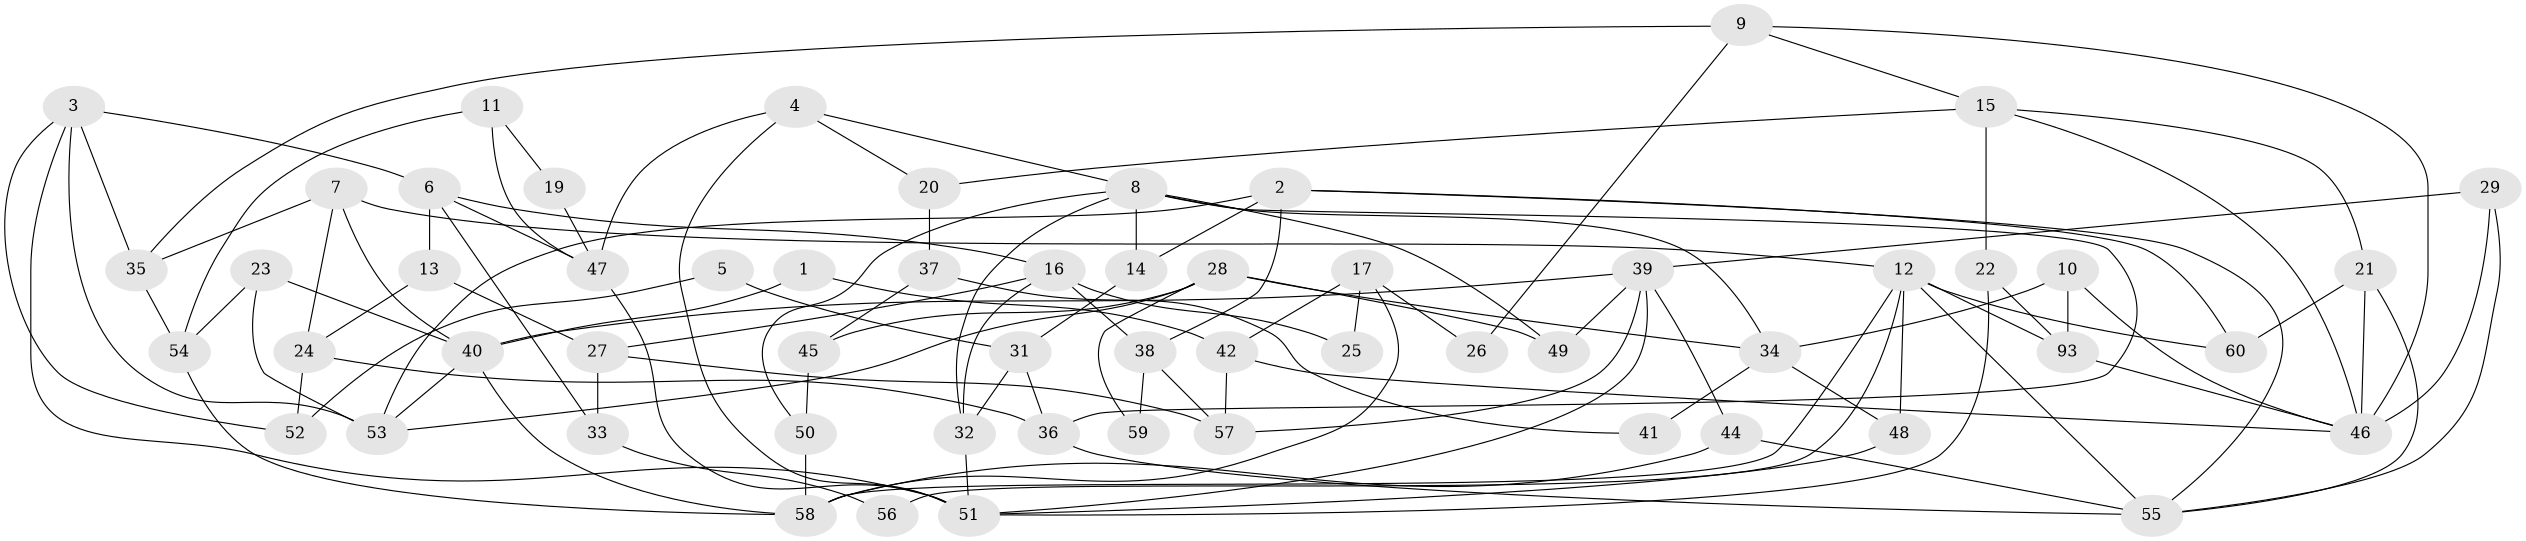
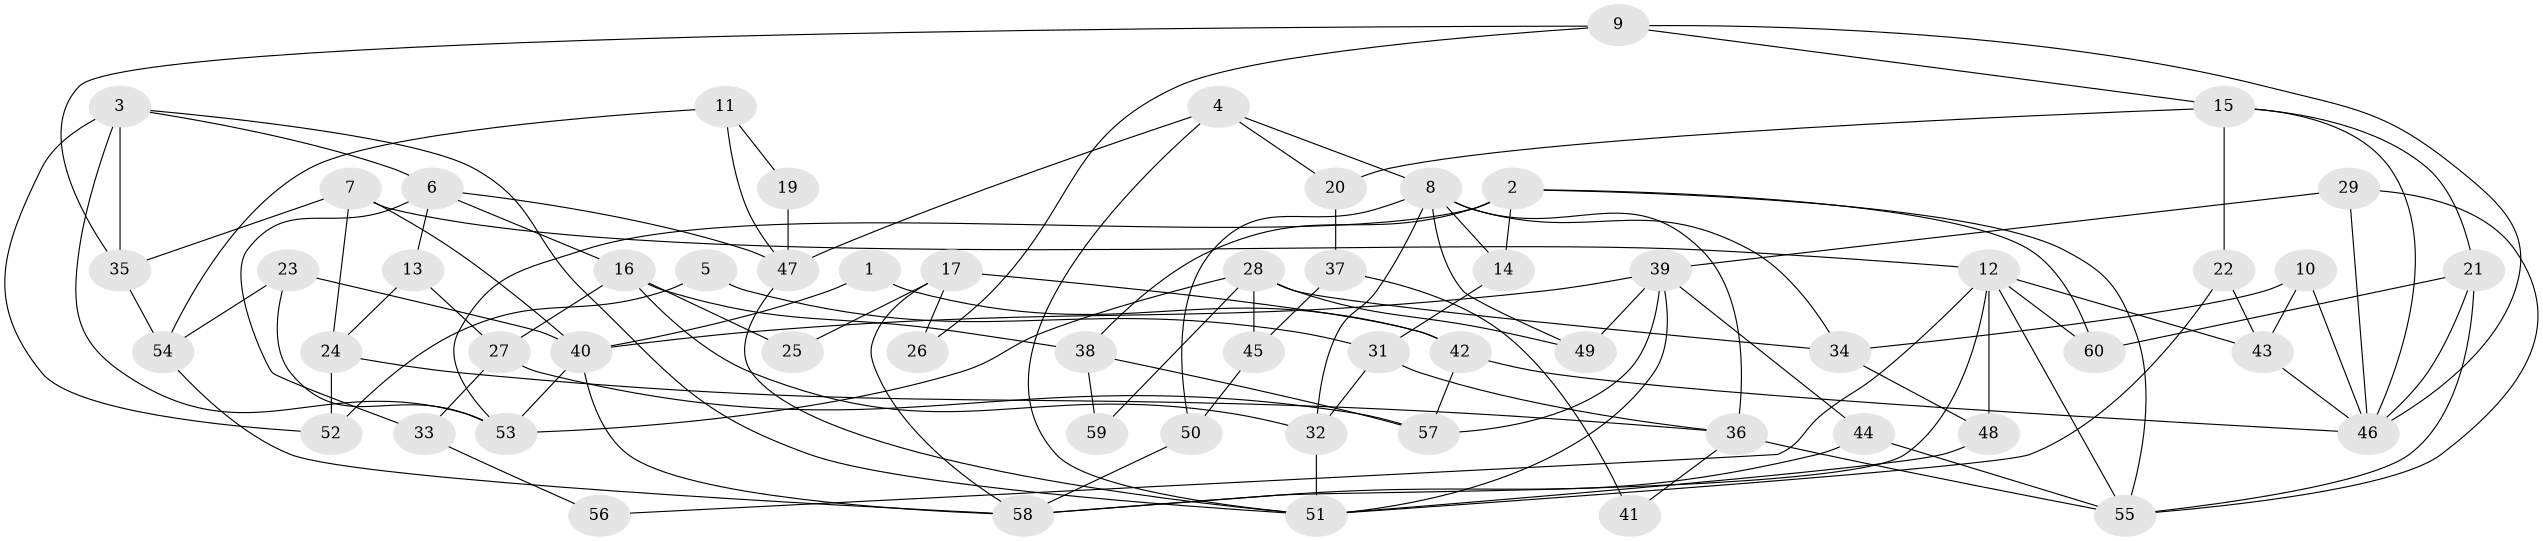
  graph {
    node [color=gray90 style=filled]
    1
    40
    42
    53
    58
    46
    57
    2
    14
    38
    55
    60
    31
    59
    3
    6
    35
    51
    52
    47
    13
    16
    33
    54
    4
    8
    20
    32
    34
    36
    49
    50
    37
    5
    24
    27
    25
    56
    7
    12
-   43 [label=93]
+   43
    48
    41
    9
    15
    26
    21
    22
    10
    11
    19
    17
    45
    23
    28
    29
    39
    44
    1 -- 40
    1 -- 42
    40 -- 53
    40 -- 58
    42 -- 46
    42 -- 57
    2 -- 53
    2 -- 14
    2 -- 38
    2 -- 55
    2 -- 60
    14 -- 31
    38 -- 57
    38 -- 59
    31 -- 32
    31 -- 36
    3 -- 53
    3 -- 6
    3 -- 35
    3 -- 51
    3 -- 52
    6 -- 47
    6 -- 13
    6 -- 16
    6 -- 33
    35 -- 54
    47 -- 51
    13 -- 24
    13 -- 27
    16 -- 38
    16 -- 32
    16 -- 27
    16 -- 25
    33 -- 56
    54 -- 58
    4 -- 51
    4 -- 47
    4 -- 8
    4 -- 20
    8 -- 14
    8 -- 32
    8 -- 34
    8 -- 36
    8 -- 49
    8 -- 50
    20 -- 37
    32 -- 51
    34 -- 48
    36 -- 55
-   34 -- 41
+   36 -- 41
    50 -- 58
    37 -- 41
    37 -- 45
    5 -- 31
    5 -- 52
    24 -- 52
    24 -- 36
    27 -- 57
    27 -- 33
    7 -- 40
    7 -- 35
    7 -- 24
    7 -- 12
    12 -- 58
    12 -- 55
    12 -- 60
    12 -- 56
    12 -- 43
    12 -- 48
    43 -- 46
    48 -- 51
    9 -- 46
    9 -- 35
    9 -- 15
    9 -- 26
    15 -- 46
    15 -- 20
    15 -- 21
    15 -- 22
    21 -- 46
    21 -- 55
    21 -- 60
    22 -- 51
    22 -- 43
    10 -- 46
    10 -- 34
    10 -- 43
    11 -- 47
    11 -- 54
    11 -- 19
    19 -- 47
    17 -- 42
    17 -- 58
    17 -- 25
    17 -- 26
    45 -- 50
    23 -- 40
    23 -- 53
    23 -- 54
    28 -- 53
    28 -- 59
    28 -- 34
    28 -- 49
    28 -- 45
    29 -- 46
    29 -- 55
    29 -- 39
    39 -- 40
    39 -- 57
    39 -- 51
    39 -- 49
    39 -- 44
    44 -- 58
    44 -- 55
  }
